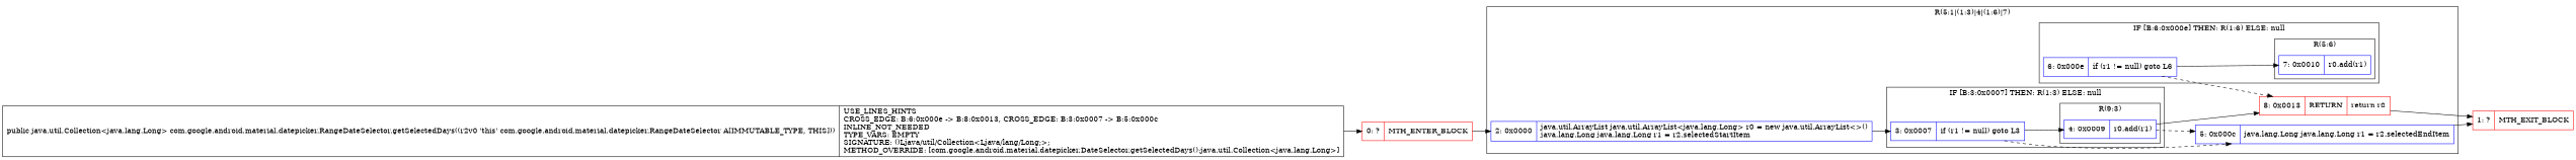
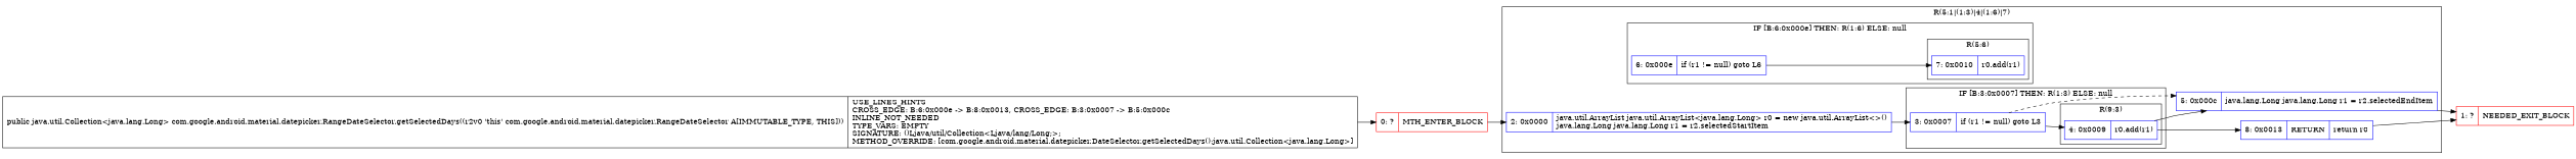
  digraph {
    rankdir=LR
    node [color=blue shape=record]
    n1 [label="{4\:\ 0x0009|r0.add(r1)\l}"]
    n2 [label="{3\:\ 0x0007|if (r1 != null) goto L3\l}"]
    n3 [label="{7\:\ 0x0010|r0.add(r1)\l}"]
    n4 [label="{6\:\ 0x000e|if (r1 != null) goto L6\l}"]
    n5 [label="{2\:\ 0x0000|java.util.ArrayList java.util.ArrayList\<java.lang.Long\> r0 = new java.util.ArrayList\<\>()\ljava.lang.Long java.lang.Long r1 = r2.selectedStartItem\l}"]
    n6 [label="{5\:\ 0x000c|java.lang.Long java.lang.Long r1 = r2.selectedEndItem\l}"]
-   n7 [color=red label="{8\:\ 0x0013|RETURN\l|return r0\l}"]
-   n8 [color=red label="{1\:\ ?|MTH_EXIT_BLOCK\l}"]
+   n7 [label="{8\:\ 0x0013|RETURN\l|return r0\l}"]
+   n8 [color=red label="{1\:\ ?|NEEDED_EXIT_BLOCK\l}"]
    n9 [color=red label="{0\:\ ?|MTH_ENTER_BLOCK\l}"]
    n10 [label="{public java.util.Collection\<java.lang.Long\> com.google.android.material.datepicker.RangeDateSelector.getSelectedDays((r2v0 'this' com.google.android.material.datepicker.RangeDateSelector A[IMMUTABLE_TYPE, THIS]))  | USE_LINES_HINTS\lCROSS_EDGE: B:6:0x000e \-\> B:8:0x0013, CROSS_EDGE: B:3:0x0007 \-\> B:5:0x000c\lINLINE_NOT_NEEDED\lTYPE_VARS: EMPTY\lSIGNATURE: ()Ljava\/util\/Collection\<Ljava\/lang\/Long;\>;\lMETHOD_OVERRIDE: [com.google.android.material.datepicker.DateSelector.getSelectedDays():java.util.Collection\<java.lang.Long\>]\l}" color=""]
    subgraph cluster_1 {
      label="R(5:1|(1:3)|4|(1:6)|7)"
      n5
      n6
      n7
      subgraph cluster_2 {
        label="IF [B:3:0x0007] THEN: R(1:3) ELSE: null"
        n2
        subgraph cluster_3 {
          label="R(9:3)"
          n1
        }
      }
      subgraph cluster_4 {
        label="IF [B:6:0x000e] THEN: R(1:6) ELSE: null"
        n4
        subgraph cluster_5 {
          label="R(5:6)"
          n3
        }
      }
    }
-   n1 -> n6 [style=dashed]
+   n1 -> n6
    n1 -> n7
    n2 -> n1
    n2 -> n6 [style=dashed]
    n4 -> n3
-   n4 -> n7 [style=dashed]
    n5 -> n2
    n6 -> n8
    n7 -> n8
    n9 -> n5
    n10 -> n9
  }
